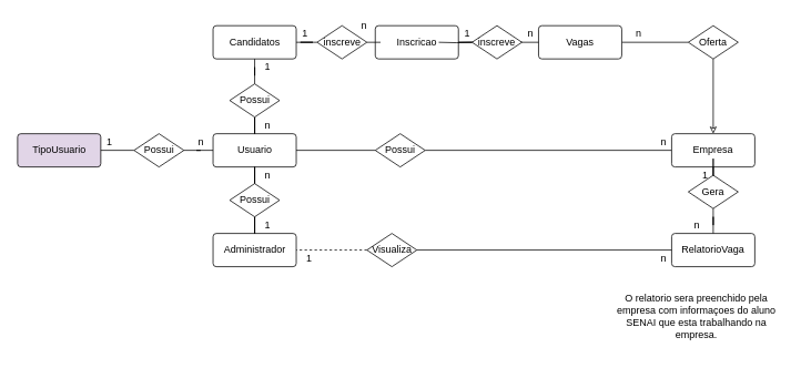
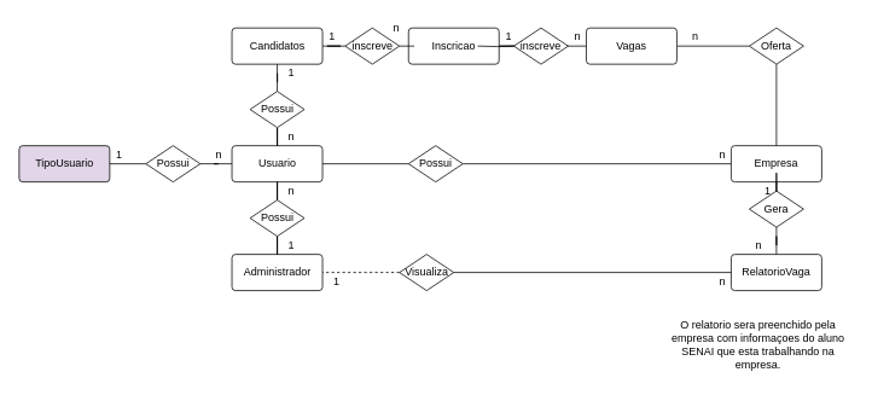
  <mxCell id="0" />
  <mxCell id="1" parent="0" />
  <mxCell id="2" value="Usuario" style="rounded=1;arcSize=10;whiteSpace=wrap;html=1;align=center;" parent="1" vertex="1"><mxGeometry x="255.667" y="160" width="100" height="40" as="geometry" /></mxCell>
  <mxCell id="3" value="Candidatos" style="rounded=1;arcSize=10;whiteSpace=wrap;html=1;align=center;" parent="1" vertex="1"><mxGeometry x="255.667" y="30" width="100" height="40" as="geometry" /></mxCell>
  <mxCell id="4" style="edgeStyle=orthogonalEdgeStyle;rounded=0;orthogonalLoop=1;jettySize=auto;html=1;entryX=1;entryY=0.5;entryDx=0;entryDy=0;endArrow=none;endFill=0;" parent="1" source="5" target="7" edge="1"><mxGeometry relative="1" as="geometry" /></mxCell>
  <mxCell id="5" value="Empresa" style="rounded=1;arcSize=10;whiteSpace=wrap;html=1;align=center;" parent="1" vertex="1"><mxGeometry x="806.997" y="160" width="100" height="40" as="geometry" /></mxCell>
  <mxCell id="6" style="edgeStyle=orthogonalEdgeStyle;rounded=0;orthogonalLoop=1;jettySize=auto;html=1;endArrow=none;endFill=0;entryX=1;entryY=0.5;entryDx=0;entryDy=0;" parent="1" source="7" target="2" edge="1"><mxGeometry relative="1" as="geometry"><mxPoint x="387" y="200" as="targetPoint" /></mxGeometry></mxCell>
  <mxCell id="7" value="Possui" style="shape=rhombus;perimeter=rhombusPerimeter;whiteSpace=wrap;html=1;align=center;" parent="1" vertex="1"><mxGeometry x="450.667" y="160" width="60" height="40" as="geometry" /></mxCell>
  <mxCell id="8" value="TipoUsuario" style="rounded=1;arcSize=10;whiteSpace=wrap;html=1;align=center;fillColor=#e1d5e7;" parent="1" vertex="1"><mxGeometry x="20.667" y="160" width="100" height="40" as="geometry" /></mxCell>
  <mxCell id="9" style="edgeStyle=orthogonalEdgeStyle;rounded=0;orthogonalLoop=1;jettySize=auto;html=1;entryX=0;entryY=0.5;entryDx=0;entryDy=0;endArrow=none;endFill=0;" parent="1" source="11" target="2" edge="1"><mxGeometry relative="1" as="geometry" /></mxCell>
  <mxCell id="10" style="edgeStyle=orthogonalEdgeStyle;rounded=0;orthogonalLoop=1;jettySize=auto;html=1;endArrow=none;endFill=0;" parent="1" source="11" target="8" edge="1"><mxGeometry relative="1" as="geometry" /></mxCell>
  <mxCell id="11" value="Possui" style="shape=rhombus;perimeter=rhombusPerimeter;whiteSpace=wrap;html=1;align=center;" parent="1" vertex="1"><mxGeometry x="160.667" y="160" width="60" height="40" as="geometry" /></mxCell>
- <mxCell id="12" style="edgeStyle=orthogonalEdgeStyle;rounded=0;orthogonalLoop=1;jettySize=auto;html=1;endArrow=classic;endFill=0;" parent="1" source="14" target="5" edge="1"><mxGeometry relative="1" as="geometry" /></mxCell>
+ <mxCell id="12" style="edgeStyle=orthogonalEdgeStyle;rounded=0;orthogonalLoop=1;jettySize=auto;html=1;endArrow=none;endFill=0;" parent="1" source="14" target="5" edge="1"><mxGeometry relative="1" as="geometry" /></mxCell>
  <mxCell id="13" style="edgeStyle=orthogonalEdgeStyle;rounded=0;orthogonalLoop=1;jettySize=auto;html=1;entryX=1;entryY=0.5;entryDx=0;entryDy=0;endArrow=none;endFill=0;" parent="1" source="14" target="15" edge="1"><mxGeometry relative="1" as="geometry" /></mxCell>
  <mxCell id="14" value="Oferta" style="shape=rhombus;perimeter=rhombusPerimeter;whiteSpace=wrap;html=1;align=center;" parent="1" vertex="1"><mxGeometry x="826.997" y="30" width="60" height="40" as="geometry" /></mxCell>
  <mxCell id="15" value="Vagas" style="rounded=1;arcSize=10;whiteSpace=wrap;html=1;align=center;" parent="1" vertex="1"><mxGeometry x="646.997" y="30" width="100" height="40" as="geometry" /></mxCell>
  <mxCell id="16" style="edgeStyle=orthogonalEdgeStyle;rounded=0;orthogonalLoop=1;jettySize=auto;html=1;endArrow=none;endFill=0;" parent="1" source="18" target="2" edge="1"><mxGeometry relative="1" as="geometry" /></mxCell>
  <mxCell id="17" style="edgeStyle=orthogonalEdgeStyle;rounded=0;orthogonalLoop=1;jettySize=auto;html=1;endArrow=none;endFill=0;" parent="1" source="18" target="3" edge="1"><mxGeometry relative="1" as="geometry" /></mxCell>
  <mxCell id="18" value="Possui" style="shape=rhombus;perimeter=rhombusPerimeter;whiteSpace=wrap;html=1;align=center;" parent="1" vertex="1"><mxGeometry x="275.667" y="100" width="60" height="40" as="geometry" /></mxCell>
  <mxCell id="19" style="edgeStyle=orthogonalEdgeStyle;rounded=0;orthogonalLoop=1;jettySize=auto;html=1;entryX=1;entryY=0.5;entryDx=0;entryDy=0;endArrow=none;endFill=0;" parent="1" source="48" target="3" edge="1"><mxGeometry relative="1" as="geometry"><mxPoint x="447" y="50" as="sourcePoint" /></mxGeometry></mxCell>
  <mxCell id="20" style="edgeStyle=orthogonalEdgeStyle;rounded=0;orthogonalLoop=1;jettySize=auto;html=1;entryX=0;entryY=0.5;entryDx=0;entryDy=0;endArrow=none;endFill=0;" parent="1" source="50" target="15" edge="1"><mxGeometry relative="1" as="geometry"><mxPoint x="527" y="50" as="sourcePoint" /><Array as="points"><mxPoint x="497" y="50" /><mxPoint x="497" y="50" /></Array></mxGeometry></mxCell>
  <mxCell id="21" value="Administrador" style="rounded=1;arcSize=10;whiteSpace=wrap;html=1;align=center;" parent="1" vertex="1"><mxGeometry x="255.667" y="280" width="100" height="40" as="geometry" /></mxCell>
  <mxCell id="22" style="edgeStyle=orthogonalEdgeStyle;rounded=0;orthogonalLoop=1;jettySize=auto;html=1;endArrow=none;endFill=0;" parent="1" source="24" target="21" edge="1"><mxGeometry relative="1" as="geometry" /></mxCell>
  <mxCell id="23" style="edgeStyle=orthogonalEdgeStyle;rounded=0;orthogonalLoop=1;jettySize=auto;html=1;entryX=0.5;entryY=1;entryDx=0;entryDy=0;endArrow=none;endFill=0;" parent="1" source="24" target="2" edge="1"><mxGeometry relative="1" as="geometry" /></mxCell>
  <mxCell id="24" value="Possui" style="shape=rhombus;perimeter=rhombusPerimeter;whiteSpace=wrap;html=1;align=center;" parent="1" vertex="1"><mxGeometry x="275.667" y="220" width="60" height="40" as="geometry" /></mxCell>
  <mxCell id="25" value="RelatorioVaga&lt;span style=&quot;color: rgba(0 , 0 , 0 , 0) ; font-family: monospace ; font-size: 0px&quot;&gt;%3CmxGraphModel%3E%3Croot%3E%3CmxCell%20id%3D%220%22%2F%3E%3CmxCell%20id%3D%221%22%20parent%3D%220%22%2F%3E%3CmxCell%20id%3D%222%22%20value%3D%22Empresa%22%20style%3D%22rounded%3D1%3BarcSize%3D10%3BwhiteSpace%3Dwrap%3Bhtml%3D1%3Balign%3Dcenter%3B%22%20vertex%3D%221%22%20parent%3D%221%22%3E%3CmxGeometry%20x%3D%22640%22%20y%3D%22200%22%20width%3D%22100%22%20height%3D%2240%22%20as%3D%22geometry%22%2F%3E%3C%2FmxCell%3E%3C%2Froot%3E%3C%2FmxGraphModel%3EVVaga&lt;/span&gt;" style="rounded=1;arcSize=10;whiteSpace=wrap;html=1;align=center;" parent="1" vertex="1"><mxGeometry x="806.997" y="280" width="100" height="40" as="geometry" /></mxCell>
  <mxCell id="26" style="edgeStyle=orthogonalEdgeStyle;rounded=0;orthogonalLoop=1;jettySize=auto;html=1;endArrow=none;endFill=0;" parent="1" source="28" target="5" edge="1"><mxGeometry relative="1" as="geometry" /></mxCell>
  <mxCell id="27" style="edgeStyle=orthogonalEdgeStyle;rounded=0;orthogonalLoop=1;jettySize=auto;html=1;entryX=0.5;entryY=0;entryDx=0;entryDy=0;endArrow=none;endFill=0;" parent="1" source="28" target="25" edge="1"><mxGeometry relative="1" as="geometry" /></mxCell>
  <mxCell id="28" value="Gera" style="shape=rhombus;perimeter=rhombusPerimeter;whiteSpace=wrap;html=1;align=center;" parent="1" vertex="1"><mxGeometry x="826.997" y="210" width="60" height="40" as="geometry" /></mxCell>
  <mxCell id="29" style="edgeStyle=orthogonalEdgeStyle;rounded=0;orthogonalLoop=1;jettySize=auto;html=1;entryX=1;entryY=0.5;entryDx=0;entryDy=0;endArrow=none;endFill=0;dashed=1;" parent="1" source="31" target="21" edge="1"><mxGeometry relative="1" as="geometry" /></mxCell>
  <mxCell id="30" style="edgeStyle=orthogonalEdgeStyle;rounded=0;orthogonalLoop=1;jettySize=auto;html=1;entryX=0;entryY=0.5;entryDx=0;entryDy=0;endArrow=none;endFill=0;" parent="1" source="31" target="25" edge="1"><mxGeometry relative="1" as="geometry" /></mxCell>
  <mxCell id="31" value="Visualiza" style="shape=rhombus;perimeter=rhombusPerimeter;whiteSpace=wrap;html=1;align=center;" parent="1" vertex="1"><mxGeometry x="440.667" y="280" width="60" height="40" as="geometry" /></mxCell>
  <mxCell id="32" value="1" style="text;html=1;align=center;verticalAlign=middle;resizable=0;points=[];autosize=1;" parent="1" vertex="1"><mxGeometry x="120.667" y="160" width="20" height="20" as="geometry" /></mxCell>
  <mxCell id="33" value="n" style="text;html=1;align=center;verticalAlign=middle;resizable=0;points=[];autosize=1;" parent="1" vertex="1"><mxGeometry x="230.667" y="160" width="20" height="20" as="geometry" /></mxCell>
  <mxCell id="34" value="n" style="text;html=1;align=center;verticalAlign=middle;resizable=0;points=[];autosize=1;" parent="1" vertex="1"><mxGeometry x="310.667" y="140" width="20" height="20" as="geometry" /></mxCell>
  <mxCell id="35" value="1" style="text;html=1;align=center;verticalAlign=middle;resizable=0;points=[];autosize=1;" parent="1" vertex="1"><mxGeometry x="310.667" y="70" width="20" height="20" as="geometry" /></mxCell>
  <mxCell id="36" value="1" style="text;html=1;align=center;verticalAlign=middle;resizable=0;points=[];autosize=1;" parent="1" vertex="1"><mxGeometry x="355.667" y="30" width="20" height="20" as="geometry" /></mxCell>
  <mxCell id="37" value="n" style="text;html=1;align=center;verticalAlign=middle;resizable=0;points=[];autosize=1;" parent="1" vertex="1"><mxGeometry x="626.997" y="30" width="20" height="20" as="geometry" /></mxCell>
  <mxCell id="38" value="n" style="text;html=1;align=center;verticalAlign=middle;resizable=0;points=[];autosize=1;" parent="1" vertex="1"><mxGeometry x="756.997" y="30" width="20" height="20" as="geometry" /></mxCell>
  <mxCell id="39" value="n" style="text;html=1;align=center;verticalAlign=middle;resizable=0;points=[];autosize=1;" parent="1" vertex="1"><mxGeometry x="786.997" y="160" width="20" height="20" as="geometry" /></mxCell>
  <mxCell id="40" value="n" style="text;html=1;align=center;verticalAlign=middle;resizable=0;points=[];autosize=1;" parent="1" vertex="1"><mxGeometry x="310.667" y="200" width="20" height="20" as="geometry" /></mxCell>
  <mxCell id="41" value="1" style="text;html=1;align=center;verticalAlign=middle;resizable=0;points=[];autosize=1;" parent="1" vertex="1"><mxGeometry x="310.667" y="260" width="20" height="20" as="geometry" /></mxCell>
  <mxCell id="42" value="1" style="text;html=1;align=center;verticalAlign=middle;resizable=0;points=[];autosize=1;" parent="1" vertex="1"><mxGeometry x="360.667" y="300" width="20" height="20" as="geometry" /></mxCell>
  <mxCell id="43" value="n" style="text;html=1;align=center;verticalAlign=middle;resizable=0;points=[];autosize=1;" parent="1" vertex="1"><mxGeometry x="786.997" y="300" width="20" height="20" as="geometry" /></mxCell>
  <mxCell id="44" value="1" style="text;html=1;align=center;verticalAlign=middle;resizable=0;points=[];autosize=1;" parent="1" vertex="1"><mxGeometry x="836.997" y="200" width="20" height="20" as="geometry" /></mxCell>
  <mxCell id="45" value="n" style="text;html=1;align=center;verticalAlign=middle;resizable=0;points=[];autosize=1;" parent="1" vertex="1"><mxGeometry x="826.997" y="260" width="20" height="20" as="geometry" /></mxCell>
  <mxCell id="46" value="O relatorio sera preenchido pela empresa com informaçoes do aluno SENAI que esta trabalhando na empresa." style="text;html=1;strokeColor=none;fillColor=none;align=center;verticalAlign=middle;whiteSpace=wrap;rounded=0;" vertex="1" parent="1"><mxGeometry x="733.83" y="340" width="206.33" height="80" as="geometry" /></mxCell>
  <mxCell id="47" value="Inscricao" style="rounded=1;arcSize=10;whiteSpace=wrap;html=1;align=center;" vertex="1" parent="1"><mxGeometry x="450.667" y="30" width="100" height="40" as="geometry" /></mxCell>
  <mxCell id="48" value="inscreve" style="shape=rhombus;perimeter=rhombusPerimeter;whiteSpace=wrap;html=1;align=center;" vertex="1" parent="1"><mxGeometry x="380.667" y="30" width="60" height="40" as="geometry" /></mxCell>
  <mxCell id="49" style="edgeStyle=orthogonalEdgeStyle;rounded=0;orthogonalLoop=1;jettySize=auto;html=1;entryX=1;entryY=0.5;entryDx=0;entryDy=0;endArrow=none;endFill=0;" edge="1" parent="1" target="48"><mxGeometry relative="1" as="geometry"><mxPoint x="457" y="50" as="sourcePoint" /><mxPoint x="355.667" y="50" as="targetPoint" /></mxGeometry></mxCell>
  <mxCell id="50" value="inscreve" style="shape=rhombus;perimeter=rhombusPerimeter;whiteSpace=wrap;html=1;align=center;" vertex="1" parent="1"><mxGeometry x="566.997" y="30" width="60" height="40" as="geometry" /></mxCell>
  <mxCell id="51" style="edgeStyle=orthogonalEdgeStyle;rounded=0;orthogonalLoop=1;jettySize=auto;html=1;entryX=0;entryY=0.5;entryDx=0;entryDy=0;endArrow=none;endFill=0;" edge="1" parent="1" target="50"><mxGeometry relative="1" as="geometry"><mxPoint x="527" y="50" as="sourcePoint" /><mxPoint x="646.997" y="50" as="targetPoint" /><Array as="points" /></mxGeometry></mxCell>
  <mxCell id="52" value="n" style="text;html=1;align=center;verticalAlign=middle;resizable=0;points=[];autosize=1;" vertex="1" parent="1"><mxGeometry x="427" y="20" width="20" height="20" as="geometry" /></mxCell>
  <mxCell id="53" value="1" style="text;html=1;align=center;verticalAlign=middle;resizable=0;points=[];autosize=1;" vertex="1" parent="1"><mxGeometry x="550.67" y="30" width="20" height="20" as="geometry" /></mxCell>
